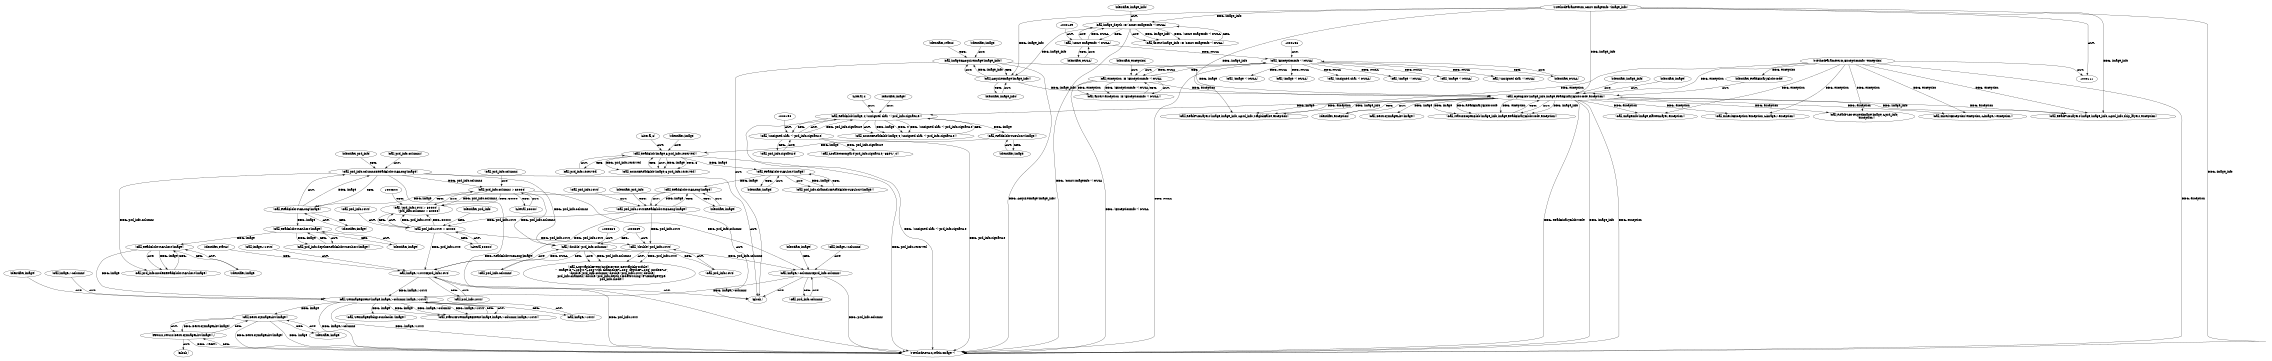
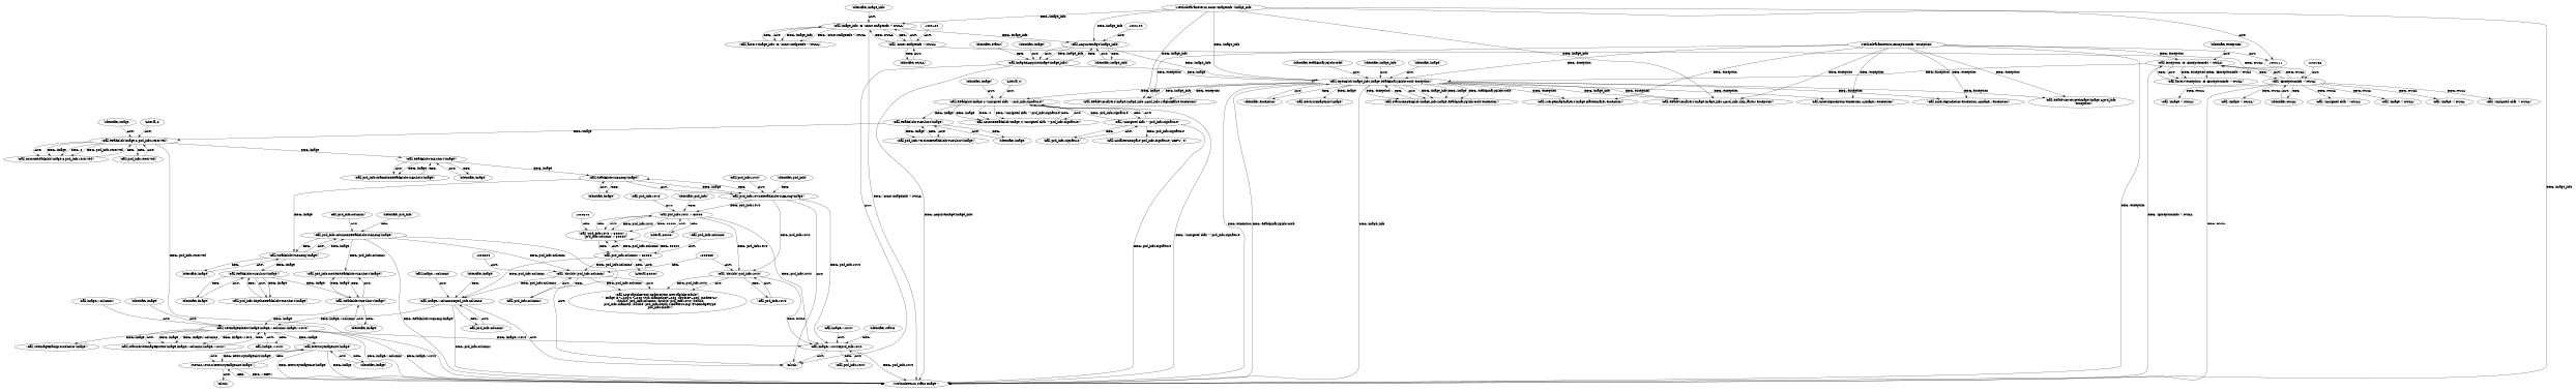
  digraph {
    n1 [label="(Call,DestroyImageList(image))"]
    n2 [label="(Return,return(DestroyImageList(image));)"]
    n3 [label="(Identifier,image)"]
    n4 [label="(MethodReturn,static Image *)"]
    n5 [label="(Block,)"]
    n6 [label="(Call,SetImageExtent(image,image->columns,image->rows))"]
    n7 [label="(Call,SetImageBackgroundColor(image))"]
    n8 [label="(Call,status=SetImageExtent(image,image->columns,image->rows))"]
    n9 [label="(Call,image->rows)"]
    n10 [label="(Call,ReadBlobMSBShort(image))"]
    n11 [label="(Identifier,image)"]
    n12 [label="(Call,psd_info.mode=ReadBlobMSBShort(image))"]
    n13 [label="(Call,ReadBlobMSBShort(image))"]
    n14 [label="(Call,psd_info.depth=ReadBlobMSBShort(image))"]
    n15 [label="(Identifier,image)"]
    n16 [label="(Call,ReadBlobMSBLong(image))"]
    n17 [label="(Call,psd_info.columns=ReadBlobMSBLong(image))"]
    n18 [label="(Identifier,image)"]
    n19 [label="(Block,)"]
    n20 [label="(Call,psd_info.columns > 30000)"]
    n21 [label="(Call,(double) psd_info.columns)"]
    n22 [label="(Call,ReadBlobMSBLong(image))"]
    n23 [label="(Call,psd_info.rows=ReadBlobMSBLong(image))"]
    n24 [label="(Identifier,image)"]
    n25 [label="(Call,image->rows=psd_info.rows)"]
    n26 [label="(Call,psd_info.rows > 30000)"]
    n27 [label="(Call,(double) psd_info.rows)"]
    n28 [label="(Call,ReadBlobMSBShort(image))"]
    n29 [label="(Call,psd_info.channels=ReadBlobMSBShort(image))"]
    n30 [label="(Identifier,image)"]
    n31 [label="(Call,ReadBlob(image,6,psd_info.reserved))"]
    n32 [label="(Call,psd_info.reserved)"]
    n33 [label="(Call,count=ReadBlob(image,6,psd_info.reserved))"]
    n34 [label="(Call,ReadBlobMSBShort(image))"]
+   n35 [label="(Call,psd_info.version=ReadBlobMSBShort(image))"]
    n36 [label="(Identifier,image)"]
    n37 [label="(Call,ReadBlob(image,4,(unsigned char *) psd_info.signature))"]
    n38 [label="(Call,(unsigned char *) psd_info.signature)"]
    n39 [label="(Call,count=ReadBlob(image,4,(unsigned char *) psd_info.signature))"]
    n40 [label="(Call,LocaleNCompare(psd_info.signature,\"8BPS\",4))"]
    n41 [label="(Call,psd_info.signature)"]
    n42 [label="(Call,OpenBlob(image_info,image,ReadBinaryBlobMode,exception))"]
    n43 [label="(Call,ReadPSDMergedImage(image,&psd_info,\n      exception))"]
    n44 [label="(Identifier,exception)"]
    n45 [label="(Call,ReadPSDLayers(image,image_info,&psd_info,MagickFalse,exception))"]
    n46 [label="(Call,DestroyImageList(image))"]
-   n47 [label="(Call,ImageInfo(image,FlattenLayer,exception))"]
+   n47 [label="(Call,MergeImageLayers(image,FlattenLayer,exception))"]
    n48 [label="(Call,ReadPSDLayers(image,image_info,&psd_info,skip_layers,exception))"]
    n49 [label="(Call,InheritException(exception,&image->exception))"]
    n50 [label="(Call,InheritException(exception,&image->exception))"]
    n51 [label="(Call,status=OpenBlob(image_info,image,ReadBinaryBlobMode,exception))"]
    n52 [label="(Call,AcquireImage(image_info))"]
    n53 [label="(Call,image=AcquireImage(image_info))"]
    n54 [label="(Identifier,image_info)"]
-   n55 [label="(Call,image_depth != (const ImageInfo *) NULL)"]
+   n55 [label="(Call,image_info != (const ImageInfo *) NULL)"]
    n56 [label="(Call,(const ImageInfo *) NULL)"]
    n57 [label="(Call,assert(image_info != (const ImageInfo *) NULL))"]
    n58 [label="(Call,(ExceptionInfo *) NULL)"]
    n59 [label="(Identifier,NULL)"]
    n60 [label="(MethodParameterIn,const ImageInfo *image_info)"]
    1000111
    n62 [label="(Call,exception != (ExceptionInfo *) NULL)"]
    n63 [label="(Call,(Image *) NULL)"]
    n64 [label="(Call,(Image *) NULL)"]
    n65 [label="(Call,(unsigned char *) NULL)"]
    n66 [label="(Call,(Image *) NULL)"]
    n67 [label="(Call,(Image *) NULL)"]
    n68 [label="(Call,(unsigned char *) NULL)"]
    n69 [label="(Identifier,NULL)"]
    n70 [label="(Call,assert(exception != (ExceptionInfo *) NULL))"]
    n71 [label="(MethodParameterIn,ExceptionInfo *exception)"]
    n72 [label="(Call,image->columns=psd_info.columns)"]
    n73 [label="(Call,psd_info.columns)"]
    n74 [label="(Call,(psd_info.rows > 30000) ||\n      (psd_info.columns > 30000))"]
    n75 [label="(Literal,30000)"]
    n76 [label="(Call,psd_info.columns)"]
    n77 [label="(Call,LogMagickEvent(CoderEvent,GetMagickModule(),\n      \"  Image is %.20g x %.20g with channels=%.20g, depth=%.20g, mode=%s\",\n      (double) psd_info.columns,(double) psd_info.rows,(double)\n      psd_info.channels,(double) psd_info.depth,ModeToString((PSDImageType)\n      psd_info.mode)))"]
    n78 [label="(Call,psd_info.rows)"]
    n79 [label="(Literal,30000)"]
    n80 [label="(Call,psd_info.rows)"]
    n81 [label="(Identifier,image)"]
    n82 [label="(Identifier,image)"]
    n83 [label="(Identifier,ReadBinaryBlobMode)"]
    n84 [label="(Call,image->columns)"]
    n85 [label="(Identifier,image_info)"]
    n86 [label="(Literal,6)"]
    n87 [label="(Call,psd_info.columns)"]
    n88 [label="(Identifier,image)"]
    n89 [label="(Identifier,status)"]
    n90 [label="(Identifier,image)"]
    n91 [label="(Identifier,psd_info)"]
    n92 [label="(Identifier,psd_info)"]
    n93 [label="(Identifier,image_info)"]
    n94 [label="(Call,psd_info.rows)"]
    n95 [label="(Call,psd_info.rows)"]
    n96 [label="(Call,image->rows)"]
    n97 [label="(Identifier,psd_info)"]
    n98 [label="(Call,psd_info.columns)"]
    n99 [label="(Identifier,image)"]
    n100 [label="(Identifier,image)"]
    n101 [label="(Identifier,status)"]
    n102 [label="(Literal,4)"]
    n103 [label="(Identifier,exception)"]
    n104 [label="(Call,image->columns)"]
    1000129
    1000156
    1000194
    1000334
    1000339
    1000344
    n1 -> n2 [label="AST: "]
    n1 -> n2 [label="DDG: DestroyImageList(image)"]
    n1 -> n3 [label="CFG: "]
    n1 -> n4 [label="DDG: DestroyImageList(image)"]
    n1 -> n4 [label="DDG: image"]
    n2 -> n1 [label="CFG: "]
    n2 -> n4 [label="DDG: <RET>"]
    n2 -> n5 [label="AST: "]
    n3 -> n1 [label="AST: "]
    n4 -> n2 [label="CFG: "]
    n6 -> n1 [label="DDG: image"]
    n6 -> n4 [label="DDG: image->columns"]
    n6 -> n4 [label="DDG: image->rows"]
    n6 -> n7 [label="DDG: image"]
    n6 -> n8 [label="AST: "]
    n6 -> n8 [label="DDG: image"]
    n6 -> n8 [label="DDG: image->columns"]
    n6 -> n8 [label="DDG: image->rows"]
    n6 -> n9 [label="CFG: "]
    n8 -> n6 [label="CFG: "]
    n9 -> n6 [label="AST: "]
    n10 -> n6 [label="DDG: image"]
    n10 -> n11 [label="CFG: "]
    n10 -> n12 [label="AST: "]
    n10 -> n12 [label="DDG: image"]
    n11 -> n10 [label="AST: "]
    n12 -> n10 [label="CFG: "]
    n13 -> n10 [label="DDG: image"]
    n13 -> n14 [label="AST: "]
    n13 -> n14 [label="DDG: image"]
    n13 -> n15 [label="CFG: "]
    n14 -> n13 [label="CFG: "]
    n15 -> n13 [label="AST: "]
    n16 -> n13 [label="DDG: image"]
    n16 -> n17 [label="AST: "]
    n16 -> n17 [label="DDG: image"]
    n16 -> n18 [label="CFG: "]
    n17 -> n4 [label="DDG: ReadBlobMSBLong(image)"]
    n17 -> n12 [label="DDG: psd_info.columns"]
    n17 -> n16 [label="CFG: "]
    n17 -> n19 [label="AST: "]
-   n17 -> n20 [label="DDG: psd_info.columns"]
    n17 -> n21 [label="DDG: psd_info.columns"]
    n18 -> n16 [label="AST: "]
    n20 -> n21 [label="DDG: psd_info.columns"]
    n20 -> n72 [label="DDG: psd_info.columns"]
    n20 -> n74 [label="AST: "]
    n20 -> n74 [label="DDG: psd_info.columns"]
    n20 -> n74 [label="DDG: 30000"]
    n20 -> n75 [label="CFG: "]
    n21 -> n72 [label="DDG: psd_info.columns"]
    n21 -> n76 [label="CFG: "]
    n21 -> n77 [label="AST: "]
    n21 -> n77 [label="DDG: psd_info.columns"]
    n22 -> n16 [label="DDG: image"]
    n22 -> n23 [label="AST: "]
    n22 -> n23 [label="DDG: image"]
    n22 -> n24 [label="CFG: "]
    n23 -> n19 [label="AST: "]
    n23 -> n22 [label="CFG: "]
    n23 -> n25 [label="DDG: psd_info.rows"]
    n23 -> n26 [label="DDG: psd_info.rows"]
    n23 -> n27 [label="DDG: psd_info.rows"]
    n24 -> n22 [label="AST: "]
    n25 -> n4 [label="DDG: psd_info.rows"]
-   n25 -> n6 [label="DDG: image->rows"]
+   n6 -> n25 [label="DDG: image->rows"]
    n25 -> n19 [label="AST: "]
    n25 -> n78 [label="CFG: "]
    n26 -> n25 [label="DDG: psd_info.rows"]
    n26 -> n27 [label="DDG: psd_info.rows"]
    n26 -> n74 [label="AST: "]
    n26 -> n74 [label="DDG: psd_info.rows"]
    n26 -> n74 [label="DDG: 30000"]
    n26 -> n79 [label="CFG: "]
    n27 -> n25 [label="DDG: NULL"]
    n27 -> n77 [label="AST: "]
    n27 -> n77 [label="DDG: psd_info.rows"]
    n27 -> n80 [label="CFG: "]
    n28 -> n22 [label="DDG: image"]
    n28 -> n29 [label="AST: "]
    n28 -> n29 [label="DDG: image"]
    n28 -> n30 [label="CFG: "]
    n29 -> n28 [label="CFG: "]
    n30 -> n28 [label="AST: "]
    n31 -> n4 [label="DDG: psd_info.reserved"]
    n31 -> n28 [label="DDG: image"]
    n31 -> n32 [label="CFG: "]
    n31 -> n33 [label="AST: "]
    n31 -> n33 [label="DDG: image"]
    n31 -> n33 [label="DDG: 6"]
    n31 -> n33 [label="DDG: psd_info.reserved"]
    n32 -> n31 [label="AST: "]
    n33 -> n31 [label="CFG: "]
    n34 -> n31 [label="DDG: image"]
+   n34 -> n35 [label="AST: "]
+   n34 -> n35 [label="DDG: image"]
    n34 -> n36 [label="CFG: "]
+   n35 -> n34 [label="CFG: "]
    n36 -> n34 [label="AST: "]
    n37 -> n4 [label="DDG: (unsigned char *) psd_info.signature"]
    n37 -> n34 [label="DDG: image"]
    n37 -> n38 [label="CFG: "]
    n37 -> n39 [label="AST: "]
    n37 -> n39 [label="DDG: image"]
    n37 -> n39 [label="DDG: 4"]
    n37 -> n39 [label="DDG: (unsigned char *) psd_info.signature"]
    n38 -> n4 [label="DDG: psd_info.signature"]
    n38 -> n37 [label="AST: "]
    n38 -> n37 [label="DDG: psd_info.signature"]
    n38 -> n40 [label="DDG: psd_info.signature"]
    n38 -> n41 [label="CFG: "]
    n39 -> n37 [label="CFG: "]
    n41 -> n38 [label="AST: "]
    n42 -> n4 [label="DDG: ReadBinaryBlobMode"]
    n42 -> n4 [label="DDG: image_info"]
    n42 -> n4 [label="DDG: exception"]
    n42 -> n37 [label="DDG: image"]
    n42 -> n43 [label="DDG: exception"]
    n42 -> n44 [label="CFG: "]
    n42 -> n45 [label="DDG: image_info"]
    n42 -> n45 [label="DDG: exception"]
    n42 -> n46 [label="DDG: image"]
    n42 -> n47 [label="DDG: exception"]
    n42 -> n48 [label="DDG: image_info"]
    n42 -> n48 [label="DDG: exception"]
    n42 -> n49 [label="DDG: exception"]
    n42 -> n50 [label="DDG: exception"]
    n42 -> n51 [label="AST: "]
    n42 -> n51 [label="DDG: image_info"]
    n42 -> n51 [label="DDG: image"]
    n42 -> n51 [label="DDG: ReadBinaryBlobMode"]
    n42 -> n51 [label="DDG: exception"]
    n44 -> n42 [label="AST: "]
    n51 -> n42 [label="CFG: "]
    n52 -> n42 [label="DDG: image_info"]
    n52 -> n53 [label="AST: "]
    n52 -> n53 [label="DDG: image_info"]
    n52 -> n54 [label="CFG: "]
    n53 -> n4 [label="DDG: AcquireImage(image_info)"]
    n53 -> n19 [label="AST: "]
    n53 -> n42 [label="DDG: image"]
    n53 -> n52 [label="CFG: "]
    n54 -> n52 [label="AST: "]
    n55 -> n4 [label="DDG: (const ImageInfo *) NULL"]
    n55 -> n52 [label="DDG: image_info"]
    n55 -> n56 [label="CFG: "]
    n55 -> n57 [label="AST: "]
    n55 -> n57 [label="DDG: image_info"]
    n55 -> n57 [label="DDG: (const ImageInfo *) NULL"]
    n56 -> n55 [label="AST: "]
    n56 -> n55 [label="DDG: NULL"]
    n56 -> n58 [label="DDG: NULL"]
    n56 -> n59 [label="CFG: "]
    n57 -> n55 [label="CFG: "]
    n58 -> n4 [label="DDG: NULL"]
    n58 -> n62 [label="AST: "]
    n58 -> n62 [label="DDG: NULL"]
    n58 -> n63 [label="DDG: NULL"]
    n58 -> n64 [label="DDG: NULL"]
    n58 -> n65 [label="DDG: NULL"]
    n58 -> n66 [label="DDG: NULL"]
    n58 -> n67 [label="DDG: NULL"]
    n58 -> n68 [label="DDG: NULL"]
    n58 -> n69 [label="CFG: "]
    n59 -> n56 [label="AST: "]
    n60 -> n4 [label="DDG: image_info"]
    n60 -> n42 [label="DDG: image_info"]
    n60 -> n45 [label="DDG: image_info"]
    n60 -> n48 [label="DDG: image_info"]
    n60 -> n52 [label="DDG: image_info"]
    n60 -> n55 [label="DDG: image_info"]
    n60 -> 1000111 [label="AST: "]
    n62 -> n4 [label="DDG: (ExceptionInfo *) NULL"]
    n62 -> n42 [label="DDG: exception"]
    n62 -> n58 [label="CFG: "]
    n62 -> n70 [label="AST: "]
    n62 -> n70 [label="DDG: exception"]
    n62 -> n70 [label="DDG: (ExceptionInfo *) NULL"]
    n69 -> n58 [label="AST: "]
    n70 -> n62 [label="CFG: "]
    n71 -> n4 [label="DDG: exception"]
    n71 -> n42 [label="DDG: exception"]
    n71 -> n43 [label="DDG: exception"]
    n71 -> n45 [label="DDG: exception"]
    n71 -> n47 [label="DDG: exception"]
    n71 -> n48 [label="DDG: exception"]
    n71 -> n49 [label="DDG: exception"]
    n71 -> n50 [label="DDG: exception"]
    n71 -> 1000111 [label="AST: "]
-   n71 -> n83 [label="DDG: exception"]
+   n71 -> n62 [label="DDG: exception"]
    n72 -> n4 [label="DDG: psd_info.columns"]
    n72 -> n6 [label="DDG: image->columns"]
    n72 -> n19 [label="AST: "]
    n72 -> n73 [label="CFG: "]
    n73 -> n72 [label="AST: "]
    n74 -> n20 [label="CFG: "]
    n74 -> n26 [label="CFG: "]
    n75 -> n20 [label="AST: "]
    n76 -> n21 [label="AST: "]
    n78 -> n25 [label="AST: "]
    n79 -> n26 [label="AST: "]
    n80 -> n27 [label="AST: "]
    n81 -> n72 [label="CFG: "]
    n82 -> n31 [label="AST: "]
    n83 -> n42 [label="AST: "]
    n84 -> n72 [label="AST: "]
    n85 -> n42 [label="AST: "]
    n86 -> n31 [label="AST: "]
    n87 -> n17 [label="AST: "]
    n88 -> n6 [label="AST: "]
    n89 -> n53 [label="CFG: "]
    n90 -> n37 [label="AST: "]
    n91 -> n23 [label="CFG: "]
    n92 -> n26 [label="CFG: "]
    n93 -> n55 [label="AST: "]
    n94 -> n26 [label="AST: "]
    n95 -> n23 [label="AST: "]
    n96 -> n25 [label="AST: "]
    n97 -> n17 [label="CFG: "]
    n98 -> n20 [label="AST: "]
    n99 -> n53 [label="AST: "]
    n100 -> n42 [label="AST: "]
    n101 -> n25 [label="CFG: "]
    n102 -> n37 [label="AST: "]
    n103 -> n62 [label="AST: "]
    n104 -> n6 [label="AST: "]
    1000129 -> n56 [label="AST: "]
    1000156 -> n58 [label="AST: "]
-   1000194 -> n38 [label="AST: "]
+   1000194 -> n52 [label="AST: "]
    1000334 -> n21 [label="AST: "]
    1000339 -> n21 [label="CFG: "]
    1000339 -> n27 [label="AST: "]
    1000344 -> n74 [label="CFG: "]
  }
